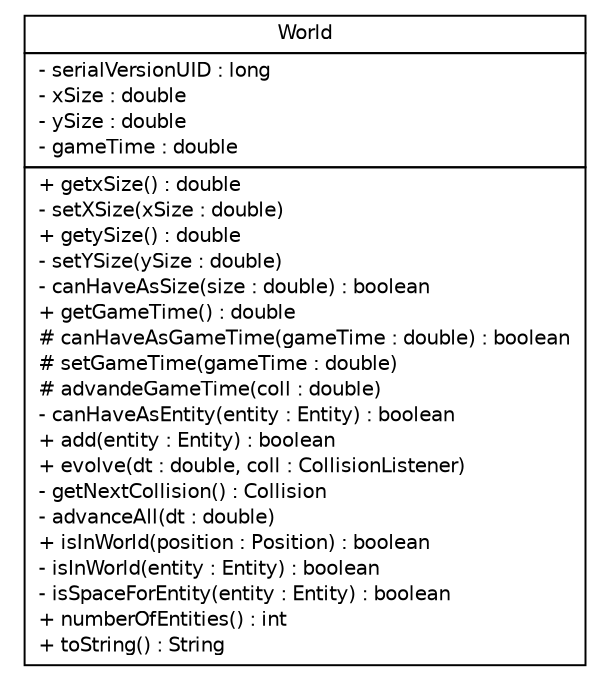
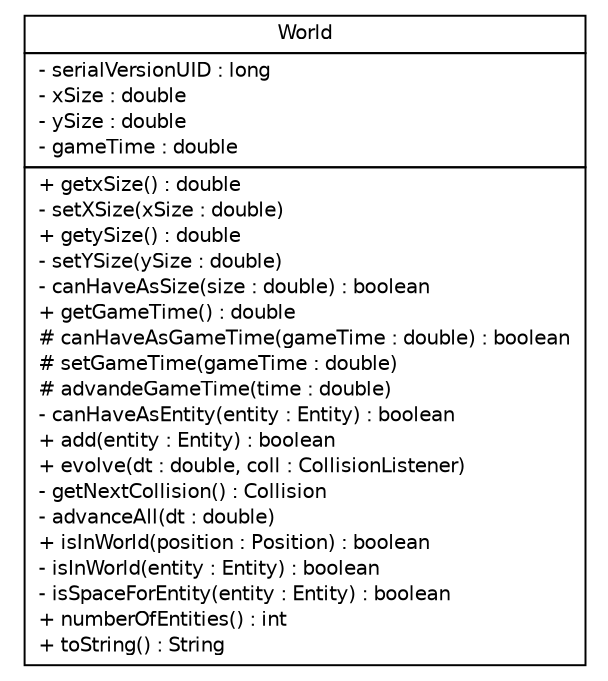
  digraph {
    nodesep=0.25
    ranksep=0.5
-   n1 [fontcolor=black fontname=Helvetica fontsize=10.0 label=<<table title="world.World" border="0" cellborder="1" cellspacing="0" cellpadding="2" port="p" href="./World.html"> 		<tr><td><table border="0" cellspacing="0" cellpadding="1"> <tr><td align="center" balign="center"> World </td></tr> 		</table></td></tr> 		<tr><td><table border="0" cellspacing="0" cellpadding="1"> <tr><td align="left" balign="left"> - serialVersionUID : long </td></tr> <tr><td align="left" balign="left"> - xSize : double </td></tr> <tr><td align="left" balign="left"> - ySize : double </td></tr> <tr><td align="left" balign="left"> - gameTime : double </td></tr> 		</table></td></tr> 		<tr><td><table border="0" cellspacing="0" cellpadding="1"> <tr><td align="left" balign="left"> + getxSize() : double </td></tr> <tr><td align="left" balign="left"> - setXSize(xSize : double) </td></tr> <tr><td align="left" balign="left"> + getySize() : double </td></tr> <tr><td align="left" balign="left"> - setYSize(ySize : double) </td></tr> <tr><td align="left" balign="left"> - canHaveAsSize(size : double) : boolean </td></tr> <tr><td align="left" balign="left"> + getGameTime() : double </td></tr> <tr><td align="left" balign="left"> # canHaveAsGameTime(gameTime : double) : boolean </td></tr> <tr><td align="left" balign="left"> # setGameTime(gameTime : double) </td></tr> <tr><td align="left" balign="left"> # advandeGameTime(coll : double) </td></tr> <tr><td align="left" balign="left"> - canHaveAsEntity(entity : Entity) : boolean </td></tr> <tr><td align="left" balign="left"> + add(entity : Entity) : boolean </td></tr> <tr><td align="left" balign="left"> + evolve(dt : double, coll : CollisionListener) </td></tr> <tr><td align="left" balign="left"> - getNextCollision() : Collision </td></tr> <tr><td align="left" balign="left"> - advanceAll(dt : double) </td></tr> <tr><td align="left" balign="left"> + isInWorld(position : Position) : boolean </td></tr> <tr><td align="left" balign="left"> - isInWorld(entity : Entity) : boolean </td></tr> <tr><td align="left" balign="left"> - isSpaceForEntity(entity : Entity) : boolean </td></tr> <tr><td align="left" balign="left"> + numberOfEntities() : int </td></tr> <tr><td align="left" balign="left"> + toString() : String </td></tr> 		</table></td></tr> 		</table>> shape=plaintext]
+   n1 [fontcolor=black fontname=Helvetica fontsize=10.0 label=<<table title="world.World" border="0" cellborder="1" cellspacing="0" cellpadding="2" port="p" href="./World.html"> 		<tr><td><table border="0" cellspacing="0" cellpadding="1"> <tr><td align="center" balign="center"> World </td></tr> 		</table></td></tr> 		<tr><td><table border="0" cellspacing="0" cellpadding="1"> <tr><td align="left" balign="left"> - serialVersionUID : long </td></tr> <tr><td align="left" balign="left"> - xSize : double </td></tr> <tr><td align="left" balign="left"> - ySize : double </td></tr> <tr><td align="left" balign="left"> - gameTime : double </td></tr> 		</table></td></tr> 		<tr><td><table border="0" cellspacing="0" cellpadding="1"> <tr><td align="left" balign="left"> + getxSize() : double </td></tr> <tr><td align="left" balign="left"> - setXSize(xSize : double) </td></tr> <tr><td align="left" balign="left"> + getySize() : double </td></tr> <tr><td align="left" balign="left"> - setYSize(ySize : double) </td></tr> <tr><td align="left" balign="left"> - canHaveAsSize(size : double) : boolean </td></tr> <tr><td align="left" balign="left"> + getGameTime() : double </td></tr> <tr><td align="left" balign="left"> # canHaveAsGameTime(gameTime : double) : boolean </td></tr> <tr><td align="left" balign="left"> # setGameTime(gameTime : double) </td></tr> <tr><td align="left" balign="left"> # advandeGameTime(time : double) </td></tr> <tr><td align="left" balign="left"> - canHaveAsEntity(entity : Entity) : boolean </td></tr> <tr><td align="left" balign="left"> + add(entity : Entity) : boolean </td></tr> <tr><td align="left" balign="left"> + evolve(dt : double, coll : CollisionListener) </td></tr> <tr><td align="left" balign="left"> - getNextCollision() : Collision </td></tr> <tr><td align="left" balign="left"> - advanceAll(dt : double) </td></tr> <tr><td align="left" balign="left"> + isInWorld(position : Position) : boolean </td></tr> <tr><td align="left" balign="left"> - isInWorld(entity : Entity) : boolean </td></tr> <tr><td align="left" balign="left"> - isSpaceForEntity(entity : Entity) : boolean </td></tr> <tr><td align="left" balign="left"> + numberOfEntities() : int </td></tr> <tr><td align="left" balign="left"> + toString() : String </td></tr> 		</table></td></tr> 		</table>> shape=plaintext]
  }
